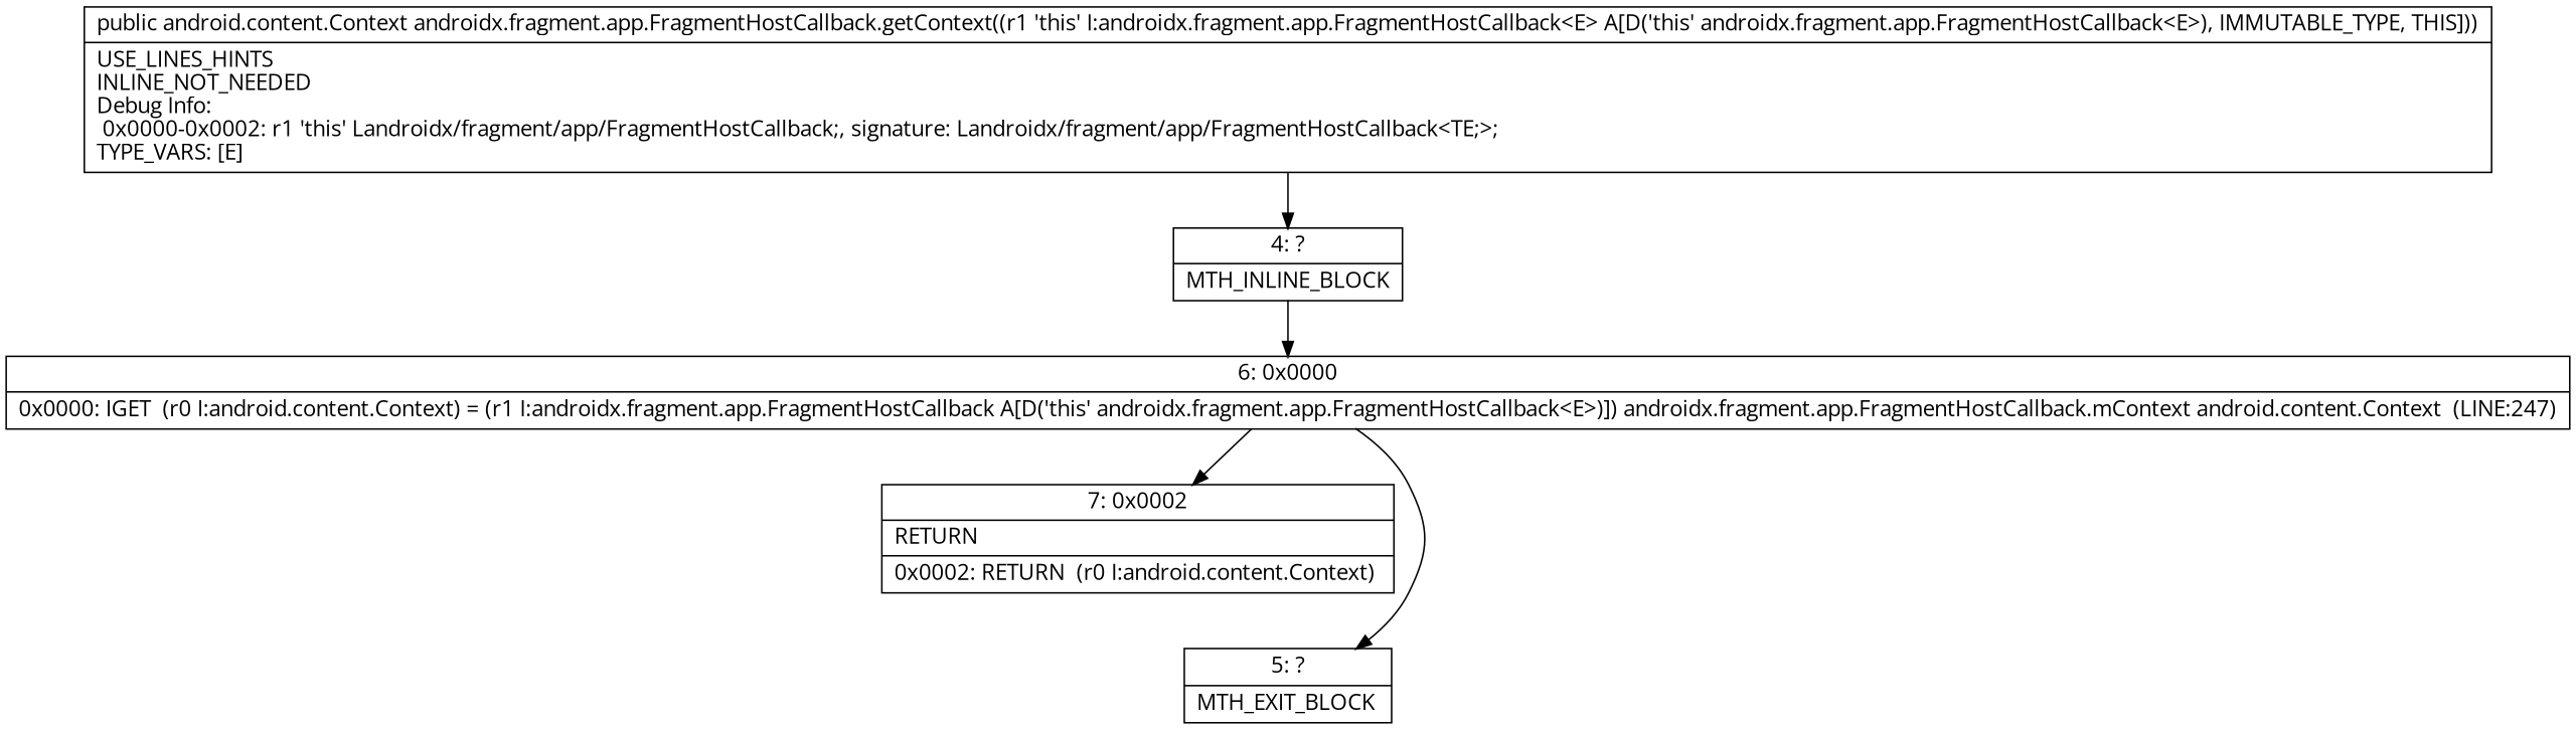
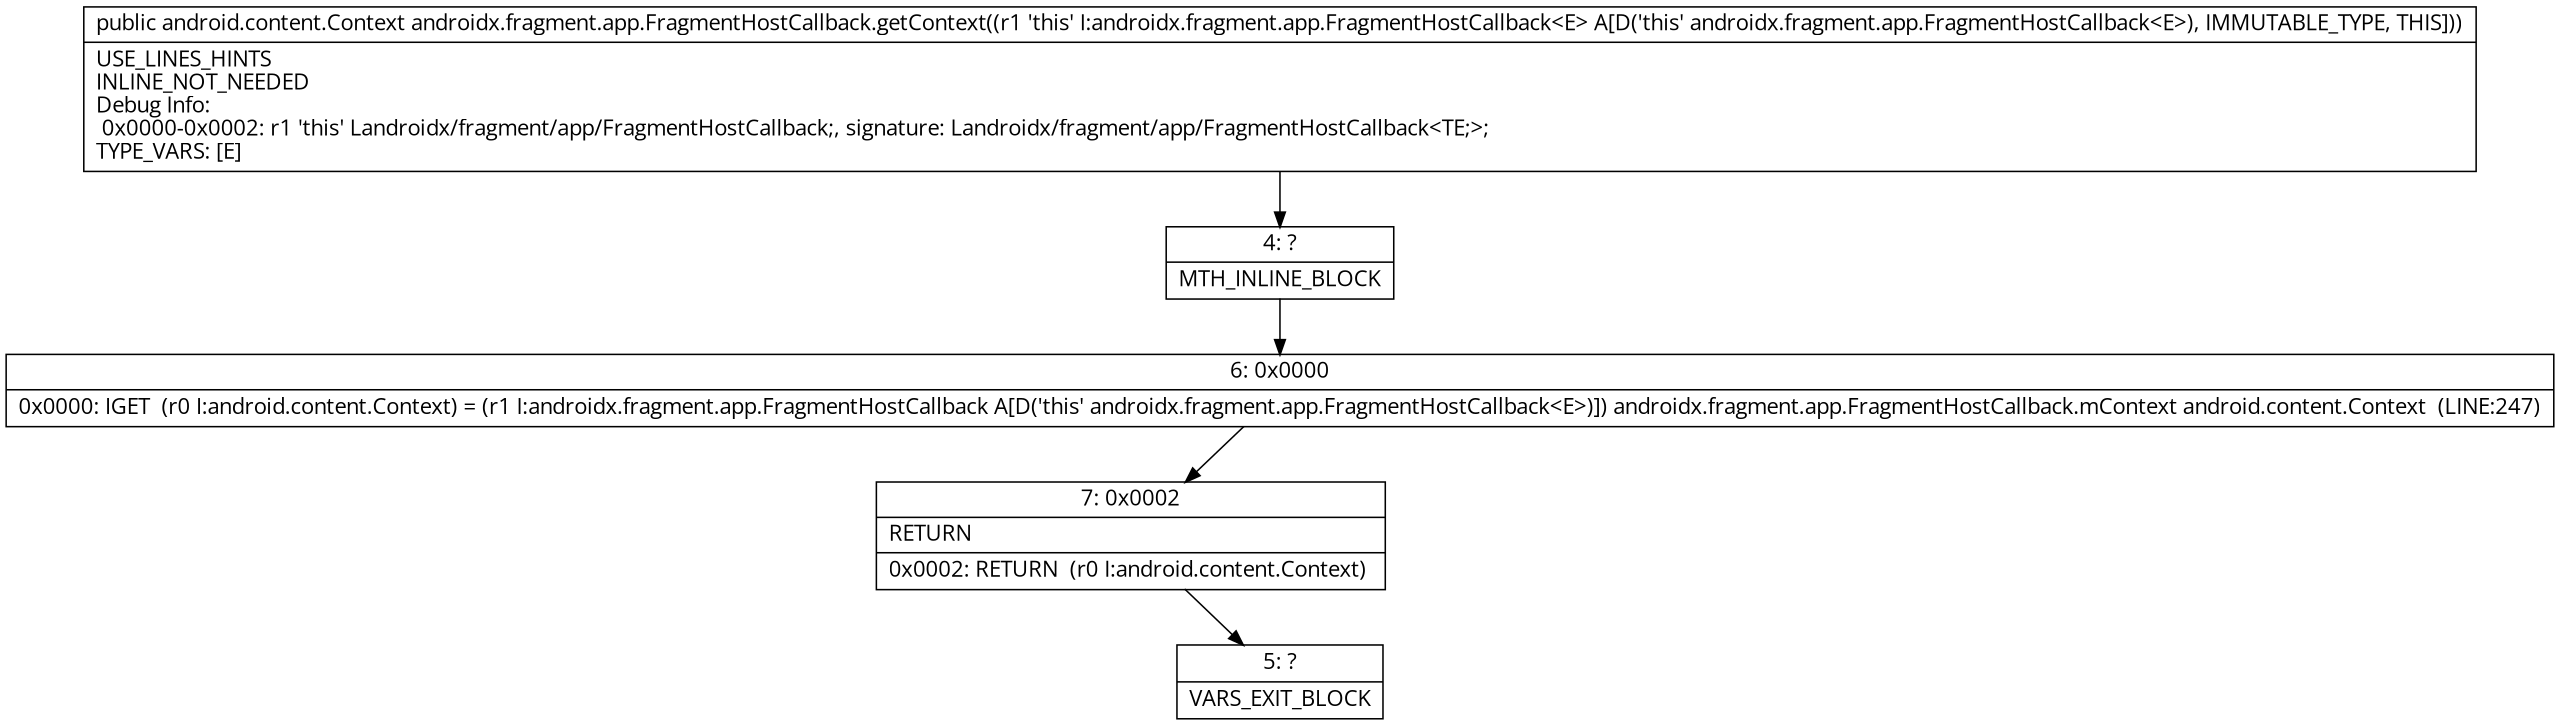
  digraph {
    fontname="Open Sans"
    node [fontname="Open Sans" shape=record]
    edge [fontname="Open Sans"]
    n1 [label="{4\:\ ?|MTH_INLINE_BLOCK\l}"]
    n2 [label="{6\:\ 0x0000|0x0000: IGET  (r0 I:android.content.Context) = (r1 I:androidx.fragment.app.FragmentHostCallback A[D('this' androidx.fragment.app.FragmentHostCallback\<E\>)]) androidx.fragment.app.FragmentHostCallback.mContext android.content.Context  (LINE:247)\l}"]
    n3 [label="{7\:\ 0x0002|RETURN\l|0x0002: RETURN  (r0 I:android.content.Context) \l}"]
-   n4 [label="{5\:\ ?|MTH_EXIT_BLOCK\l}"]
+   n4 [label="{5\:\ ?|VARS_EXIT_BLOCK\l}"]
    n5 [label="{public android.content.Context androidx.fragment.app.FragmentHostCallback.getContext((r1 'this' I:androidx.fragment.app.FragmentHostCallback\<E\> A[D('this' androidx.fragment.app.FragmentHostCallback\<E\>), IMMUTABLE_TYPE, THIS]))  | USE_LINES_HINTS\lINLINE_NOT_NEEDED\lDebug Info:\l  0x0000\-0x0002: r1 'this' Landroidx\/fragment\/app\/FragmentHostCallback;, signature: Landroidx\/fragment\/app\/FragmentHostCallback\<TE;\>;\lTYPE_VARS: [E]\l}"]
    n1 -> n2
    n2 -> n3
-   n2 -> n4
+   n3 -> n4
    n5 -> n1
  }
